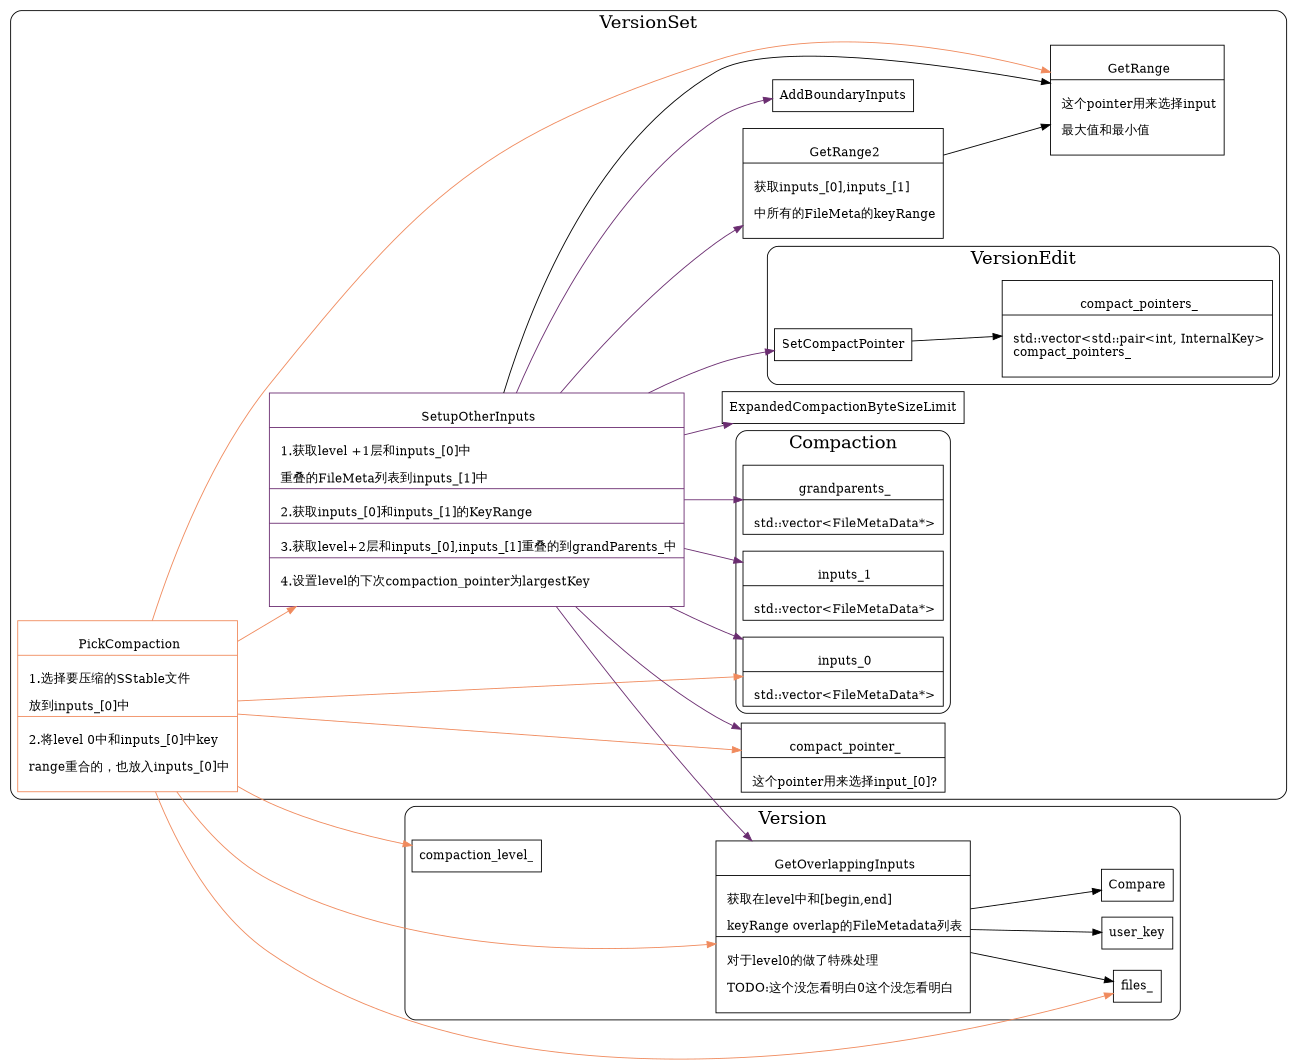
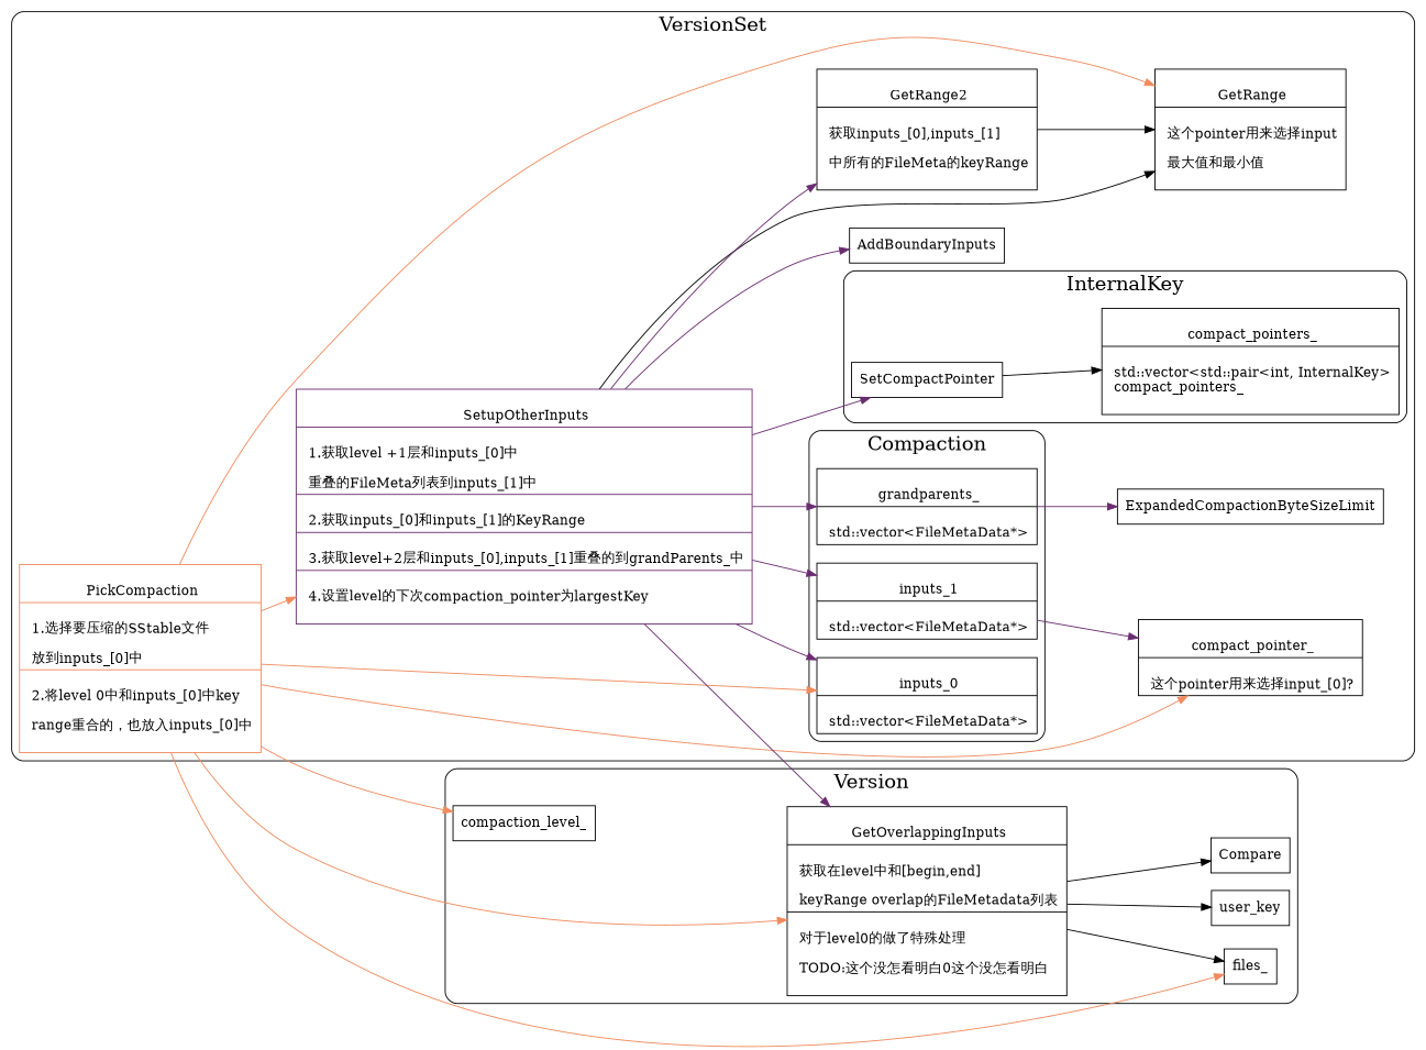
  digraph {
    newrank=true
    rankdir=LR
    node [shape=record]
    edge [color="#6a2c70"]
    compaction_level_ [shape=box]
    n2 [label="{{\n        GetOverlappingInputs|\n        获取在level中和[begin,end]\l \n        keyRange overlap的FileMetadata列表\l|\n        对于level0的做了特殊处理\l\n        TODO:这个没怎看明白0这个没怎看明白\l\n      }}"]
    files_ [shape=box]
    user_key [shape=box]
    Compare [shape=box]
    n6 [label="{{\n          inputs_0|\n          std::vector\<FileMetaData*\>\n        }}"]
    n7 [label="{{\n          inputs_1|\n          std::vector\<FileMetaData*\>\n        }}"]
    n8 [label="{{\n          grandparents_|\n          std::vector\<FileMetaData*\>\n        }}"]
    n9 [label="{{\n          compact_pointers_|\n          std::vector\<std::pair\<int, InternalKey\>\l compact_pointers_\l\n        }}"]
    SetCompactPointer [shape=box]
    n11 [label="{{\n        GetRange|\n        这个pointer用来选择input\l \n        最大值和最小值\l\n      }}"]
    n12 [label="{{\n        compact_pointer_|\n        这个pointer用来选择input_[0]?\n      }}"]
    n13 [color="#f08a5d" label="{{\n        PickCompaction|\n        1.选择要压缩的SStable文件\l \n        放到inputs_[0]中\l|\n        2.将level 0中和inputs_[0]中key \l \n        range重合的，也放入inputs_[0]中\l\n      }}"]
    n14 [color="#6a2c70" label="{{\n        SetupOtherInputs|\n        1.获取level +1层和inputs_[0]中\l \n        重叠的FileMeta列表到inputs_[1]中\l|\n        2.获取inputs_[0]和inputs_[1]的KeyRange\l|\n        3.获取level+2层和inputs_[0],inputs_[1]重叠的到grandParents_中\l|\n        4.设置level的下次compaction_pointer为largestKey\l\n      }}"]
    n15 [label="{{\n        GetRange2|\n        获取inputs_[0],inputs_[1]\l \n        中所有的FileMeta的keyRange\l\n      }}"]
    AddBoundaryInputs [shape=box]
    ExpandedCompactionByteSizeLimit [shape=box]
    subgraph cluster_1 {
      fontsize=20
      label=Version
      style=rounded
      compaction_level_
      n2
      files_
      user_key
      Compare
    }
    subgraph cluster_2 {
      fontsize=20
      label=VersionSet
      style=rounded
      n11
      n12
      n13
      n14
      n15
      AddBoundaryInputs
      ExpandedCompactionByteSizeLimit
      subgraph cluster_3 {
        fontsize=20
        label=Compaction
        style=rounded
        n6
        n7
        n8
      }
      subgraph cluster_4 {
        fontsize=20
-       label=VersionEdit
+       label=InternalKey
        style=rounded
        n9
        SetCompactPointer
      }
    }
    n2 -> files_ [color=""]
    n2 -> user_key [color=""]
    n2 -> Compare [color=""]
    SetCompactPointer -> n9 [color=""]
    n13 -> compaction_level_ [color="#f08a5d"]
    n13 -> n2 [color="#f08a5d"]
    n13 -> files_ [color="#f08a5d"]
    n13 -> n6 [color="#f08a5d"]
    n13 -> n11 [color="#f08a5d"]
    n13 -> n12 [color="#f08a5d"]
    n13 -> n14 [color="#f08a5d"]
    n14 -> n2
    n14 -> n6
    n14 -> n7
    n14 -> n8
    n14 -> SetCompactPointer
    n14 -> n11 [color=black]
-   n14 -> n12
+   n7 -> n12
    n14 -> n15
    n14 -> AddBoundaryInputs
-   n14 -> ExpandedCompactionByteSizeLimit
+   n8 -> ExpandedCompactionByteSizeLimit
    n15 -> n11 [color=""]
  }
